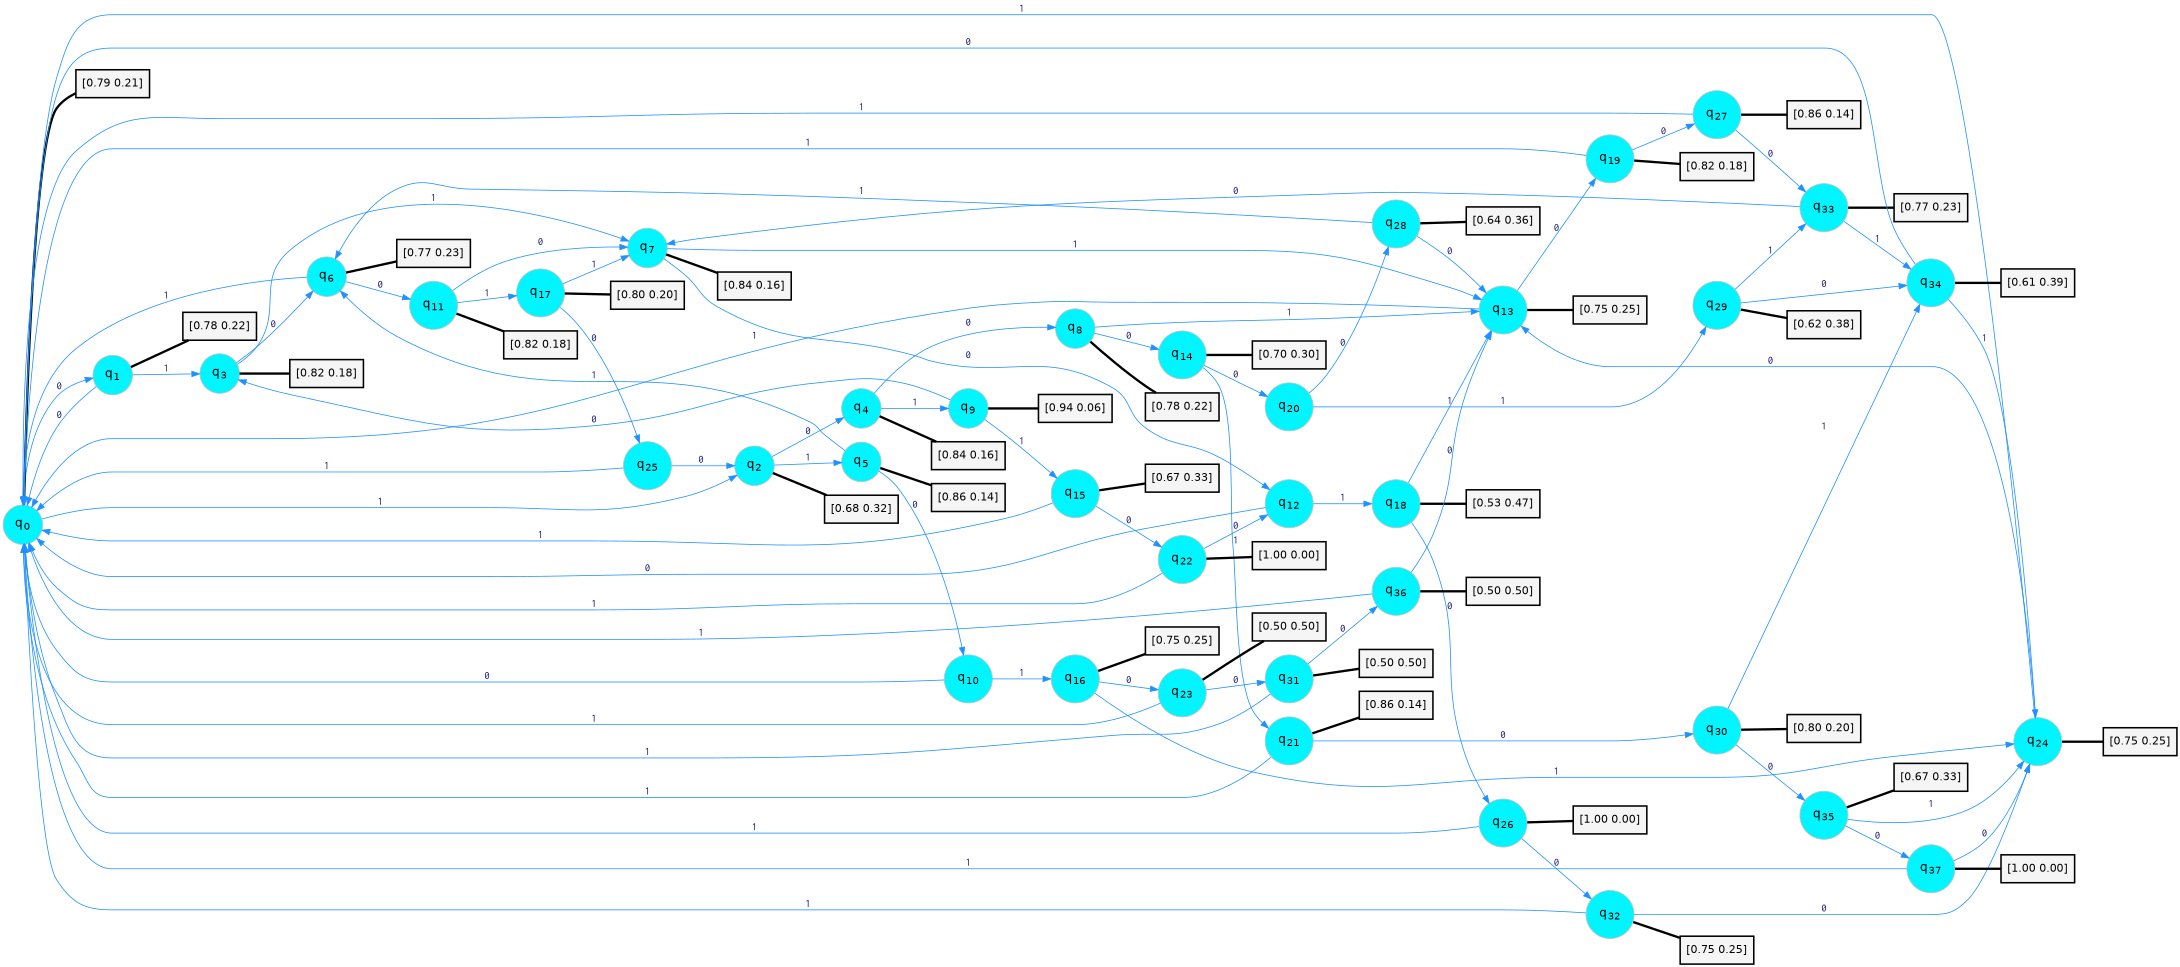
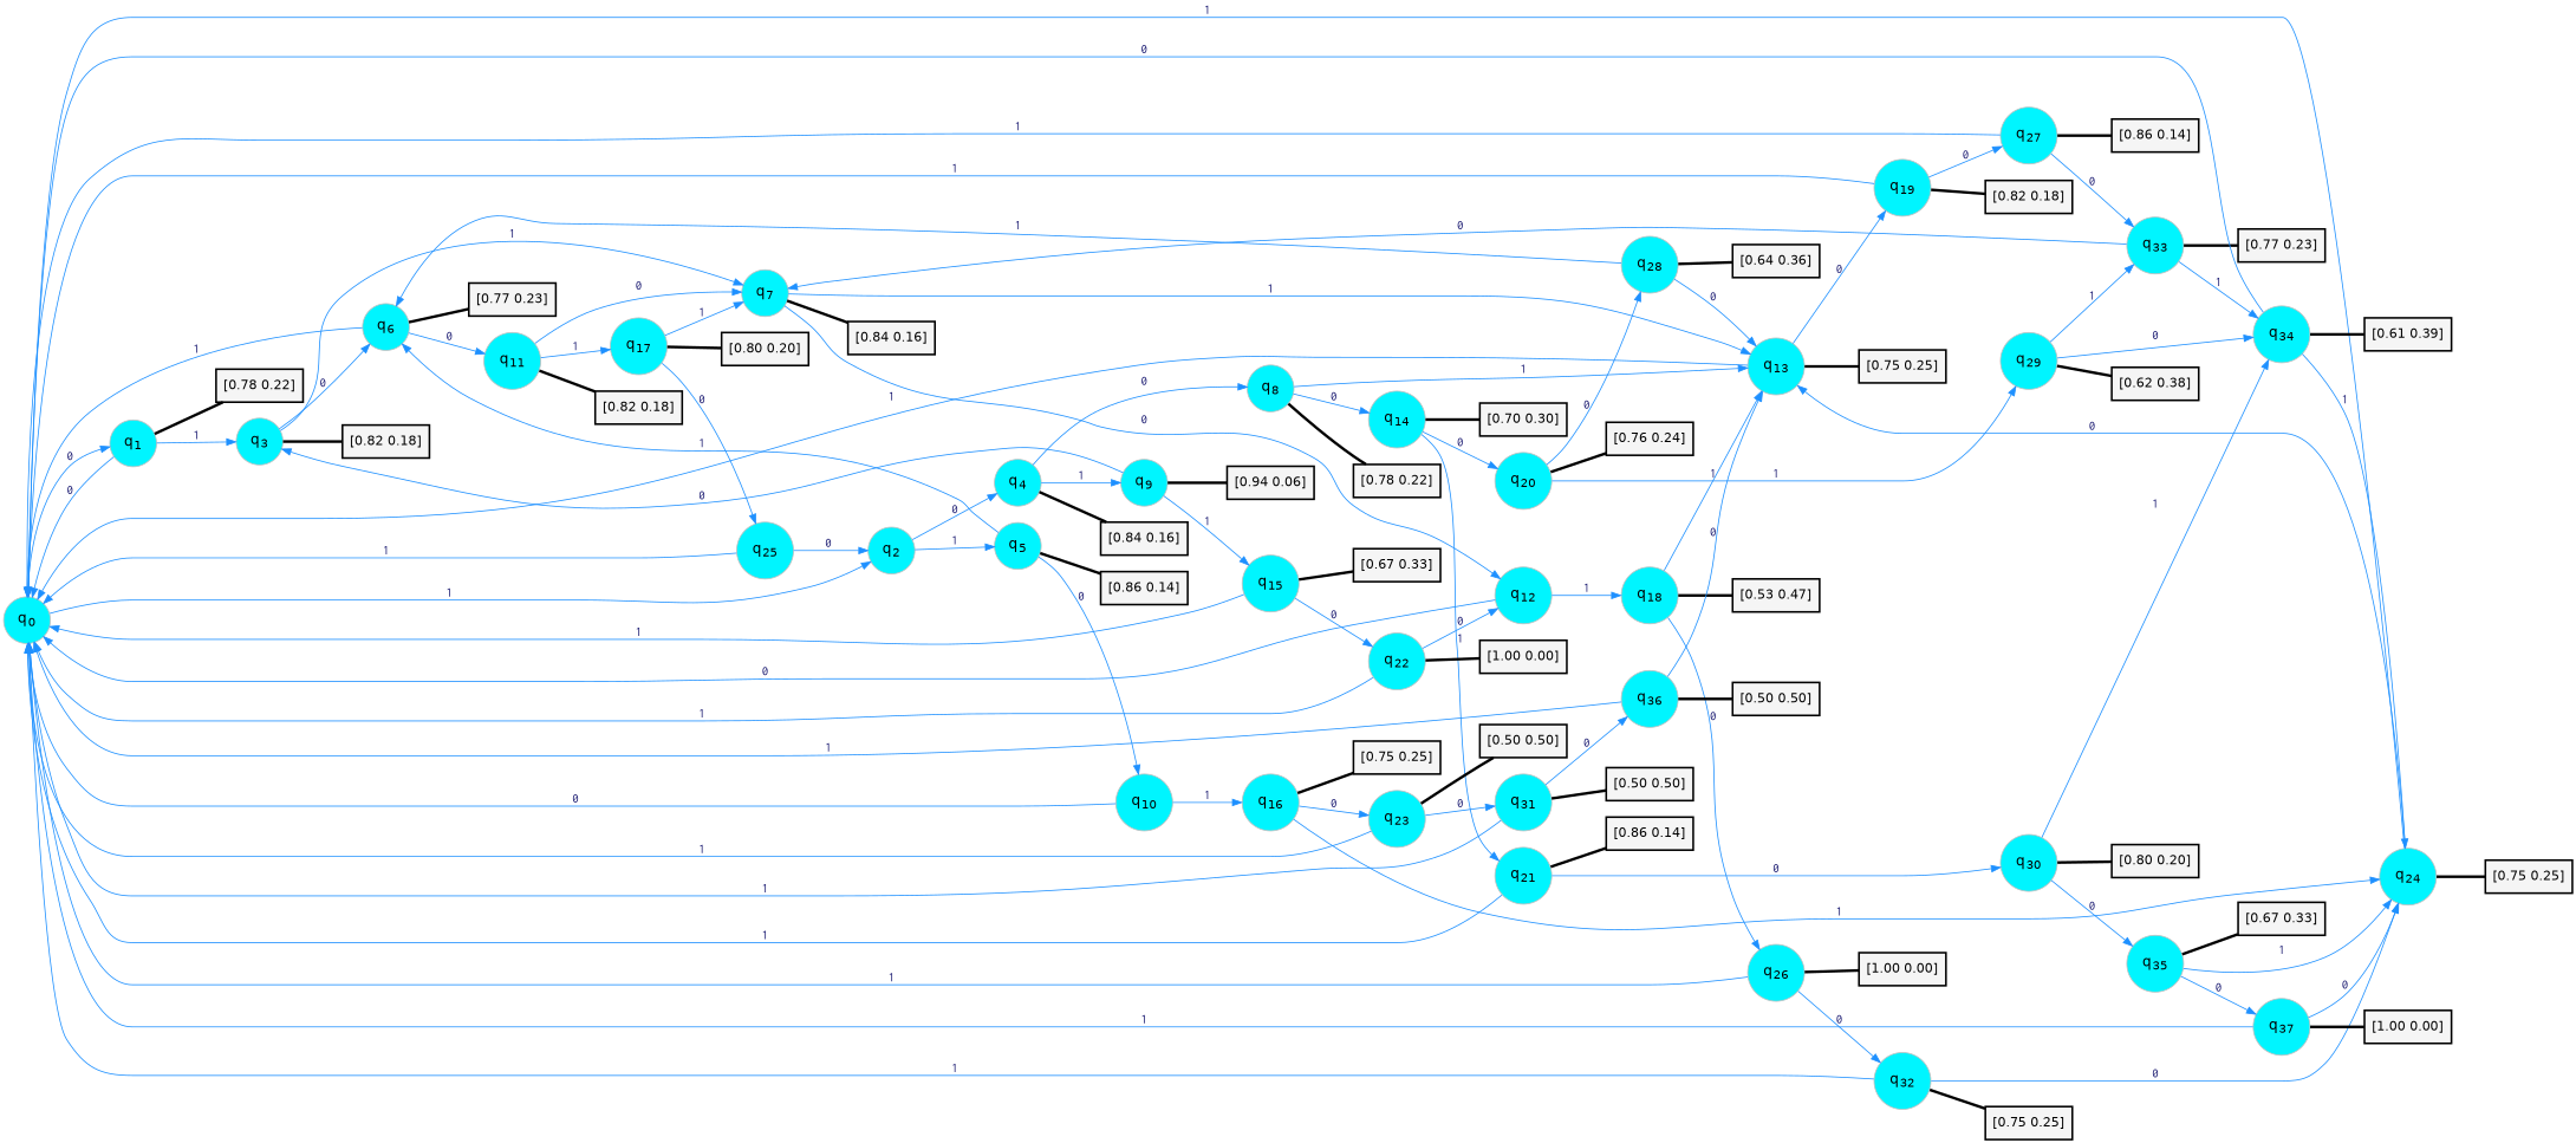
  digraph {
    rankdir=LR
    node [color=gray fillcolor=turquoise1 fontcolor=black fontname=Helvetica fontsize=16 fontweight=bold shape=circle style=filled]
    edge [arrowsize=1 color=dodgerblue1 fontcolor=midnightblue fontname=courier fontweight=bold penwidth=1 style=solid weight=20]
    n1 [label=<q<SUB>0</SUB>>]
    n2 [label=<q<SUB>1</SUB>>]
    n3 [label=<q<SUB>2</SUB>>]
-   n4 [color=black fillcolor=whitesmoke fontsize=14 label="[0.79 0.21]" penwidth=2 shape=box]
    n5 [label=<q<SUB>3</SUB>>]
    n6 [color=black fillcolor=whitesmoke fontsize=14 label="[0.78 0.22]" penwidth=2 shape=box]
    n7 [label=<q<SUB>4</SUB>>]
    n8 [label=<q<SUB>5</SUB>>]
-   n9 [color=black fillcolor=whitesmoke fontsize=14 label="[0.68 0.32]" penwidth=2 shape=box]
    n10 [label=<q<SUB>6</SUB>>]
    n11 [label=<q<SUB>7</SUB>>]
    n12 [color=black fillcolor=whitesmoke fontsize=14 label="[0.82 0.18]" penwidth=2 shape=box]
    n13 [label=<q<SUB>8</SUB>>]
    n14 [label=<q<SUB>9</SUB>>]
    n15 [color=black fillcolor=whitesmoke fontsize=14 label="[0.84 0.16]" penwidth=2 shape=box]
    n16 [label=<q<SUB>10</SUB>>]
    n17 [color=black fillcolor=whitesmoke fontsize=14 label="[0.86 0.14]" penwidth=2 shape=box]
    n18 [label=<q<SUB>11</SUB>>]
    n19 [color=black fillcolor=whitesmoke fontsize=14 label="[0.77 0.23]" penwidth=2 shape=box]
    n20 [label=<q<SUB>12</SUB>>]
    n21 [label=<q<SUB>13</SUB>>]
    n22 [color=black fillcolor=whitesmoke fontsize=14 label="[0.84 0.16]" penwidth=2 shape=box]
    n23 [label=<q<SUB>14</SUB>>]
    n24 [color=black fillcolor=whitesmoke fontsize=14 label="[0.78 0.22]" penwidth=2 shape=box]
    n25 [label=<q<SUB>15</SUB>>]
    n26 [color=black fillcolor=whitesmoke fontsize=14 label="[0.94 0.06]" penwidth=2 shape=box]
    n27 [label=<q<SUB>16</SUB>>]
    n28 [label=<q<SUB>17</SUB>>]
    n29 [color=black fillcolor=whitesmoke fontsize=14 label="[0.82 0.18]" penwidth=2 shape=box]
    n30 [label=<q<SUB>18</SUB>>]
    n31 [label=<q<SUB>19</SUB>>]
    n32 [color=black fillcolor=whitesmoke fontsize=14 label="[0.75 0.25]" penwidth=2 shape=box]
    n33 [label=<q<SUB>20</SUB>>]
    n34 [label=<q<SUB>21</SUB>>]
    n35 [color=black fillcolor=whitesmoke fontsize=14 label="[0.70 0.30]" penwidth=2 shape=box]
    n36 [label=<q<SUB>22</SUB>>]
    n37 [color=black fillcolor=whitesmoke fontsize=14 label="[0.67 0.33]" penwidth=2 shape=box]
    n38 [label=<q<SUB>23</SUB>>]
    n39 [label=<q<SUB>24</SUB>>]
    n40 [color=black fillcolor=whitesmoke fontsize=14 label="[0.75 0.25]" penwidth=2 shape=box]
    n41 [label=<q<SUB>25</SUB>>]
    n42 [color=black fillcolor=whitesmoke fontsize=14 label="[0.80 0.20]" penwidth=2 shape=box]
    n43 [label=<q<SUB>26</SUB>>]
    n44 [color=black fillcolor=whitesmoke fontsize=14 label="[0.53 0.47]" penwidth=2 shape=box]
    n45 [label=<q<SUB>27</SUB>>]
    n46 [color=black fillcolor=whitesmoke fontsize=14 label="[0.82 0.18]" penwidth=2 shape=box]
    n47 [label=<q<SUB>28</SUB>>]
    n48 [label=<q<SUB>29</SUB>>]
+   n49 [color=black fillcolor=whitesmoke fontsize=14 label="[0.76 0.24]" penwidth=2 shape=box]
    n50 [label=<q<SUB>30</SUB>>]
    n51 [color=black fillcolor=whitesmoke fontsize=14 label="[0.86 0.14]" penwidth=2 shape=box]
    n52 [color=black fillcolor=whitesmoke fontsize=14 label="[1.00 0.00]" penwidth=2 shape=box]
    n53 [label=<q<SUB>31</SUB>>]
    n54 [color=black fillcolor=whitesmoke fontsize=14 label="[0.50 0.50]" penwidth=2 shape=box]
    n55 [color=black fillcolor=whitesmoke fontsize=14 label="[0.75 0.25]" penwidth=2 shape=box]
    n56 [label=<q<SUB>32</SUB>>]
    n57 [color=black fillcolor=whitesmoke fontsize=14 label="[1.00 0.00]" penwidth=2 shape=box]
    n58 [label=<q<SUB>33</SUB>>]
    n59 [color=black fillcolor=whitesmoke fontsize=14 label="[0.86 0.14]" penwidth=2 shape=box]
    n60 [color=black fillcolor=whitesmoke fontsize=14 label="[0.64 0.36]" penwidth=2 shape=box]
    n61 [label=<q<SUB>34</SUB>>]
    n62 [color=black fillcolor=whitesmoke fontsize=14 label="[0.62 0.38]" penwidth=2 shape=box]
    n63 [label=<q<SUB>35</SUB>>]
    n64 [color=black fillcolor=whitesmoke fontsize=14 label="[0.80 0.20]" penwidth=2 shape=box]
    n65 [label=<q<SUB>36</SUB>>]
    n66 [color=black fillcolor=whitesmoke fontsize=14 label="[0.50 0.50]" penwidth=2 shape=box]
    n67 [color=black fillcolor=whitesmoke fontsize=14 label="[0.75 0.25]" penwidth=2 shape=box]
    n68 [color=black fillcolor=whitesmoke fontsize=14 label="[0.77 0.23]" penwidth=2 shape=box]
    n69 [color=black fillcolor=whitesmoke fontsize=14 label="[0.61 0.39]" penwidth=2 shape=box]
    n70 [label=<q<SUB>37</SUB>>]
    n71 [color=black fillcolor=whitesmoke fontsize=14 label="[0.67 0.33]" penwidth=2 shape=box]
    n72 [color=black fillcolor=whitesmoke fontsize=14 label="[0.50 0.50]" penwidth=2 shape=box]
    n73 [color=black fillcolor=whitesmoke fontsize=14 label="[1.00 0.00]" penwidth=2 shape=box]
    n1 -> n2 [label=0]
    n1 -> n3 [label=1]
-   n1 -> n4 [arrowhead=none color=black penwidth=3]
    n2 -> n1 [label=0]
    n2 -> n5 [label=1]
    n2 -> n6 [arrowhead=none color=black penwidth=3]
    n3 -> n7 [label=0]
    n3 -> n8 [label=1]
-   n3 -> n9 [arrowhead=none color=black penwidth=3]
    n5 -> n10 [label=0]
    n5 -> n11 [label=1]
    n5 -> n12 [arrowhead=none color=black penwidth=3]
    n7 -> n13 [label=0]
    n7 -> n14 [label=1]
    n7 -> n15 [arrowhead=none color=black penwidth=3]
    n8 -> n10 [label=1]
    n8 -> n16 [label=0]
    n8 -> n17 [arrowhead=none color=black penwidth=3]
    n10 -> n1 [label=1]
    n10 -> n18 [label=0]
    n10 -> n19 [arrowhead=none color=black penwidth=3]
    n11 -> n20 [label=0]
    n11 -> n21 [label=1]
    n11 -> n22 [arrowhead=none color=black penwidth=3]
    n13 -> n21 [label=1]
    n13 -> n23 [label=0]
    n13 -> n24 [arrowhead=none color=black penwidth=3]
    n14 -> n5 [label=0]
    n14 -> n25 [label=1]
    n14 -> n26 [arrowhead=none color=black penwidth=3]
    n16 -> n1 [label=0]
    n16 -> n27 [label=1]
    n18 -> n11 [label=0]
    n18 -> n28 [label=1]
    n18 -> n29 [arrowhead=none color=black penwidth=3]
    n20 -> n1 [label=0]
    n20 -> n30 [label=1]
    n21 -> n1 [label=1]
    n21 -> n31 [label=0]
    n21 -> n32 [arrowhead=none color=black penwidth=3]
    n23 -> n33 [label=0]
    n23 -> n34 [label=1]
    n23 -> n35 [arrowhead=none color=black penwidth=3]
    n25 -> n1 [label=1]
    n25 -> n36 [label=0]
    n25 -> n37 [arrowhead=none color=black penwidth=3]
    n27 -> n38 [label=0]
    n27 -> n39 [label=1]
    n27 -> n40 [arrowhead=none color=black penwidth=3]
    n28 -> n11 [label=1]
    n28 -> n41 [label=0]
    n28 -> n42 [arrowhead=none color=black penwidth=3]
    n30 -> n21 [label=1]
    n30 -> n43 [label=0]
    n30 -> n44 [arrowhead=none color=black penwidth=3]
    n31 -> n1 [label=1]
    n31 -> n45 [label=0]
    n31 -> n46 [arrowhead=none color=black penwidth=3]
    n33 -> n47 [label=0]
    n33 -> n48 [label=1]
+   n33 -> n49 [arrowhead=none color=black penwidth=3]
    n34 -> n1 [label=1]
    n34 -> n50 [label=0]
    n34 -> n51 [arrowhead=none color=black penwidth=3]
    n36 -> n1 [label=1]
    n36 -> n20 [label=0]
    n36 -> n52 [arrowhead=none color=black penwidth=3]
    n38 -> n1 [label=1]
    n38 -> n53 [label=0]
    n38 -> n54 [arrowhead=none color=black penwidth=3]
    n39 -> n1 [label=1]
    n39 -> n21 [label=0]
    n39 -> n55 [arrowhead=none color=black penwidth=3]
    n41 -> n1 [label=1]
    n41 -> n3 [label=0]
    n43 -> n1 [label=1]
    n43 -> n56 [label=0]
    n43 -> n57 [arrowhead=none color=black penwidth=3]
    n45 -> n1 [label=1]
    n45 -> n58 [label=0]
    n45 -> n59 [arrowhead=none color=black penwidth=3]
    n47 -> n10 [label=1]
    n47 -> n21 [label=0]
    n47 -> n60 [arrowhead=none color=black penwidth=3]
    n48 -> n58 [label=1]
    n48 -> n61 [label=0]
    n48 -> n62 [arrowhead=none color=black penwidth=3]
    n50 -> n61 [label=1]
    n50 -> n63 [label=0]
    n50 -> n64 [arrowhead=none color=black penwidth=3]
    n53 -> n1 [label=1]
    n53 -> n65 [label=0]
    n53 -> n66 [arrowhead=none color=black penwidth=3]
    n56 -> n1 [label=1]
    n56 -> n39 [label=0]
    n56 -> n67 [arrowhead=none color=black penwidth=3]
    n58 -> n11 [label=0]
    n58 -> n61 [label=1]
    n58 -> n68 [arrowhead=none color=black penwidth=3]
    n61 -> n1 [label=0]
    n61 -> n39 [label=1]
    n61 -> n69 [arrowhead=none color=black penwidth=3]
    n63 -> n39 [label=1]
    n63 -> n70 [label=0]
    n63 -> n71 [arrowhead=none color=black penwidth=3]
    n65 -> n1 [label=1]
    n65 -> n21 [label=0]
    n65 -> n72 [arrowhead=none color=black penwidth=3]
    n70 -> n1 [label=1]
    n70 -> n39 [label=0]
    n70 -> n73 [arrowhead=none color=black penwidth=3]
  }
